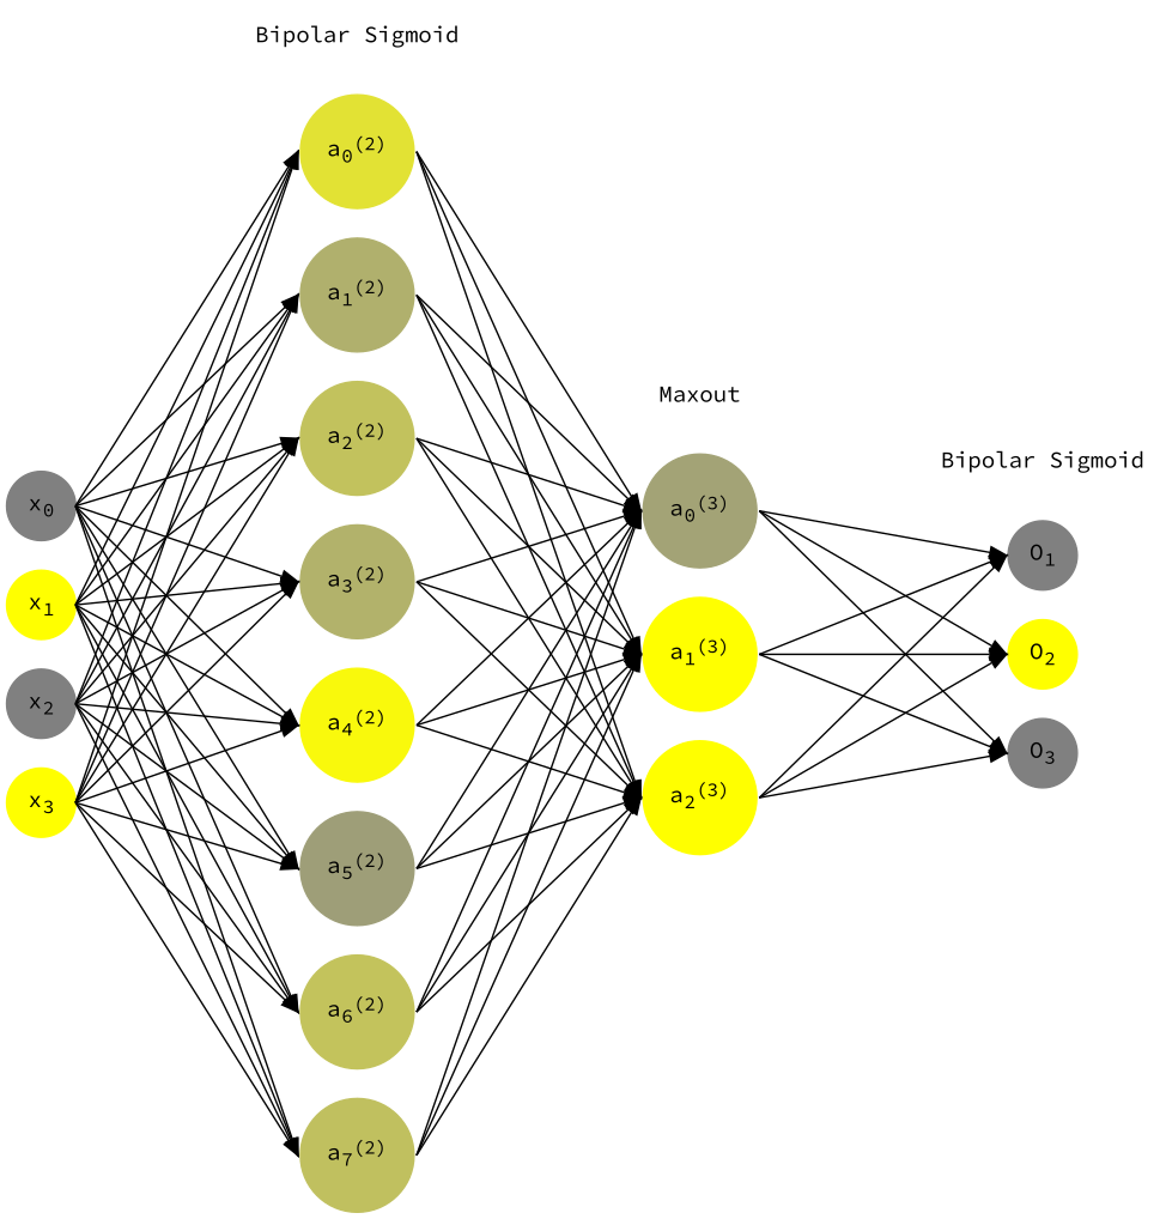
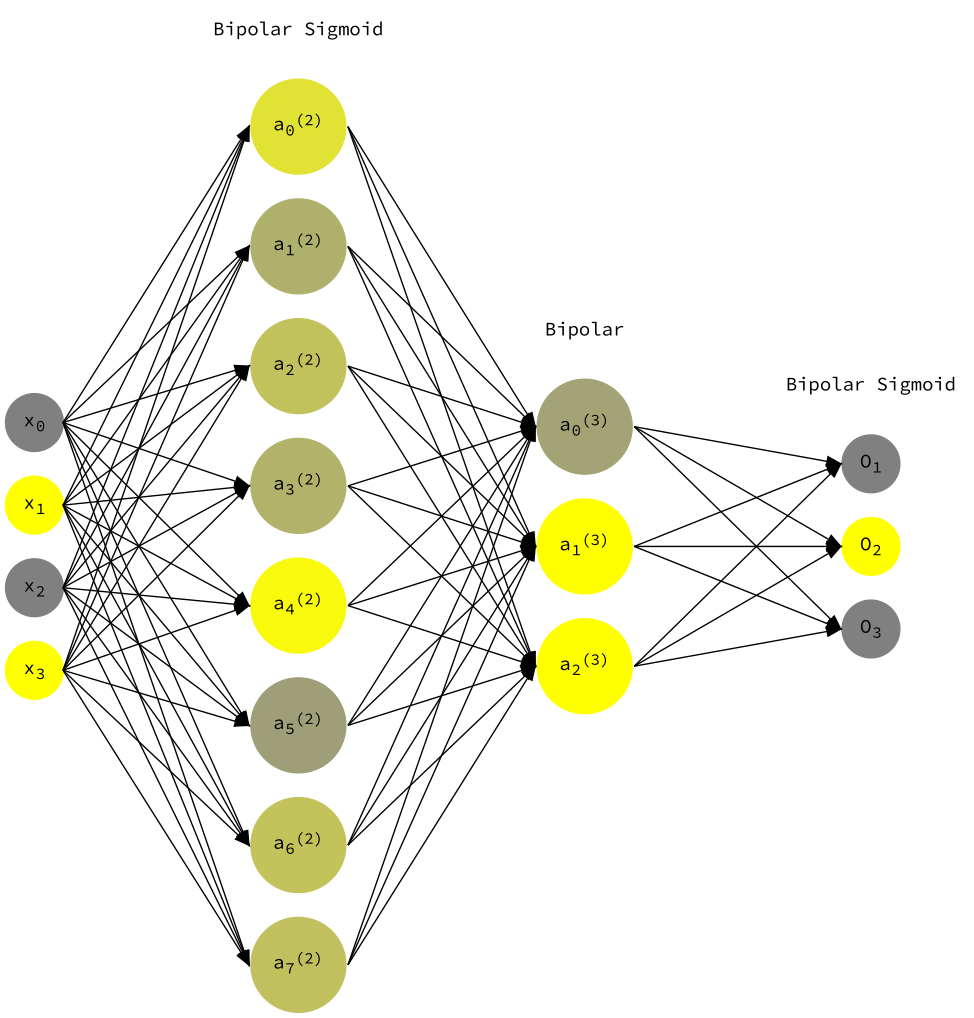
  digraph {
    rankdir=LR
    ranksep=1.4
    splines=false
    fontname="Source Code Pro"
    node [color="0.1667, 0.0, 0.5" fillcolor="0.1667, 0.0, 0.5" shape=circle style=filled fontname="Source Code Pro"]
    edge [headport=w style=solid tailport=e fontname="Source Code Pro"]
    n1 [label=<x<sub>0</sub>>]
    n2 [color="0.1667, 1.0, 1.0" fillcolor="0.1667, 1.0, 1.0" label=<x<sub>1</sub>>]
    n3 [label=<x<sub>2</sub>>]
    n4 [color="0.1667, 1.0, 1.0" fillcolor="0.1667, 1.0, 1.0" label=<x<sub>3</sub>>]
    n5 [color="0.1667, 0.768724, 0.884362" fillcolor="0.1667, 0.768724, 0.884362" label=<a<sub>0</sub><sup>(2)</sup>>]
    n6 [color="0.1667, 0.380215, 0.690108" fillcolor="0.1667, 0.380215, 0.690108" label=<a<sub>1</sub><sup>(2)</sup>>]
    n7 [color="0.1667, 0.515918, 0.757959" fillcolor="0.1667, 0.515918, 0.757959" label=<a<sub>2</sub><sup>(2)</sup>>]
    n8 [color="0.1667, 0.395939, 0.697970" fillcolor="0.1667, 0.395939, 0.697970" label=<a<sub>3</sub><sup>(2)</sup>>]
    n9 [color="0.1667, 0.949375, 0.974688" fillcolor="0.1667, 0.949375, 0.974688" label=<a<sub>4</sub><sup>(2)</sup>>]
    n10 [color="0.1667, 0.239848, 0.619924" fillcolor="0.1667, 0.239848, 0.619924" label=<a<sub>5</sub><sup>(2)</sup>>]
    n11 [color="0.1667, 0.526809, 0.763405" fillcolor="0.1667, 0.526809, 0.763405" label=<a<sub>6</sub><sup>(2)</sup>>]
    n12 [color="0.1667, 0.503822, 0.751911" fillcolor="0.1667, 0.503822, 0.751911" label=<a<sub>7</sub><sup>(2)</sup>>]
    n13 [color="0.1667, 0.274259, 0.637130" fillcolor="0.1667, 0.274259, 0.637130" label=<a<sub>0</sub><sup>(3)</sup>>]
    n14 [color="0.1667, 1.252365, 1.126183" fillcolor="0.1667, 1.252365, 1.126183" label=<a<sub>1</sub><sup>(3)</sup>>]
    n15 [color="0.1667, 1.252365, 1.126183" fillcolor="0.1667, 1.252365, 1.126183" label=<a<sub>2</sub><sup>(3)</sup>>]
    n16 [label=<O<sub>1</sub>>]
    n17 [color="0.1667, 1.0, 1.0" fillcolor="0.1667, 1.0, 1.0" label=<O<sub>2</sub>>]
    n18 [label=<O<sub>3</sub>>]
    n19 [label="Bipolar Sigmoid" shape=plaintext color="" fillcolor="" style=""]
-   n20 [label=Maxout shape=plaintext color="" fillcolor="" style=""]
+   n20 [label=Bipolar shape=plaintext color="" fillcolor="" style=""]
    n21 [label="Bipolar Sigmoid" shape=plaintext color="" fillcolor="" style=""]
    subgraph sub_1 {
      n1
    }
    subgraph sub_2 {
      n2
    }
    subgraph sub_3 {
      n3
    }
    subgraph sub_4 {
      n4
    }
    subgraph sub_5 {
      n5
    }
    subgraph sub_6 {
      n6
    }
    subgraph sub_7 {
      n7
    }
    subgraph sub_8 {
      n8
    }
    subgraph sub_9 {
      n9
    }
    subgraph sub_10 {
      n10
    }
    subgraph sub_11 {
      n11
    }
    subgraph sub_12 {
      n12
    }
    subgraph sub_13 {
      n13
    }
    subgraph sub_14 {
      n14
    }
    subgraph sub_15 {
      n15
    }
    subgraph sub_16 {
      n16
    }
    subgraph sub_17 {
      n17
    }
    subgraph sub_18 {
      n18
    }
    subgraph sub_19 {
      rank=same
      n1
      n2
      n3
      n4
    }
    subgraph sub_20 {
      rank=same
      n5
      n6
      n7
      n8
      n9
      n10
      n11
      n12
    }
    subgraph sub_21 {
      rank=same
      n13
      n14
      n15
    }
    subgraph sub_22 {
      rank=same
      n16
      n17
      n18
    }
    subgraph sub_23 {
      rank=same
      n5
      n19
    }
    subgraph sub_24 {
      rank=same
      n13
      n20
    }
    subgraph sub_25 {
      rank=same
      n16
      n21
    }
    n1 -> n2 [style=invis]
    n1 -> n5
    n1 -> n6
    n1 -> n7
    n1 -> n8
    n1 -> n9
    n1 -> n10
    n1 -> n11
    n1 -> n12
    n2 -> n3 [style=invis]
    n2 -> n5
    n2 -> n6
    n2 -> n7
    n2 -> n8
    n2 -> n9
    n2 -> n10
    n2 -> n11
    n2 -> n12
    n3 -> n4 [style=invis]
    n3 -> n5
    n3 -> n6
    n3 -> n7
    n3 -> n8
    n3 -> n9
    n3 -> n10
    n3 -> n11
    n3 -> n12
    n4 -> n5
    n4 -> n6
    n4 -> n7
    n4 -> n8
    n4 -> n9
    n4 -> n10
    n4 -> n11
    n4 -> n12
    n5 -> n6 [style=invis]
    n5 -> n13
    n5 -> n14
    n5 -> n15
    n6 -> n7 [style=invis]
    n6 -> n13
    n6 -> n14
    n6 -> n15
    n7 -> n8 [style=invis]
    n7 -> n13
    n7 -> n14
    n7 -> n15
    n8 -> n9 [style=invis]
    n8 -> n13
    n8 -> n14
    n8 -> n15
    n9 -> n10 [style=invis]
    n9 -> n13
    n9 -> n14
    n9 -> n15
    n10 -> n11 [style=invis]
    n10 -> n13
    n10 -> n14
    n10 -> n15
    n11 -> n12 [style=invis]
    n11 -> n13
    n11 -> n14
    n11 -> n15
    n12 -> n13
    n12 -> n14
    n12 -> n15
    n13 -> n14 [style=invis]
    n13 -> n16
    n13 -> n17
    n13 -> n18
    n14 -> n15 [style=invis]
    n14 -> n16
    n14 -> n17
    n14 -> n18
    n15 -> n16
    n15 -> n17
    n15 -> n18
    n16 -> n17 [style=invis]
    n17 -> n18 [style=invis]
    n19 -> n5 [style=invis]
    n20 -> n13 [style=invis]
    n21 -> n16 [style=invis]
  }
